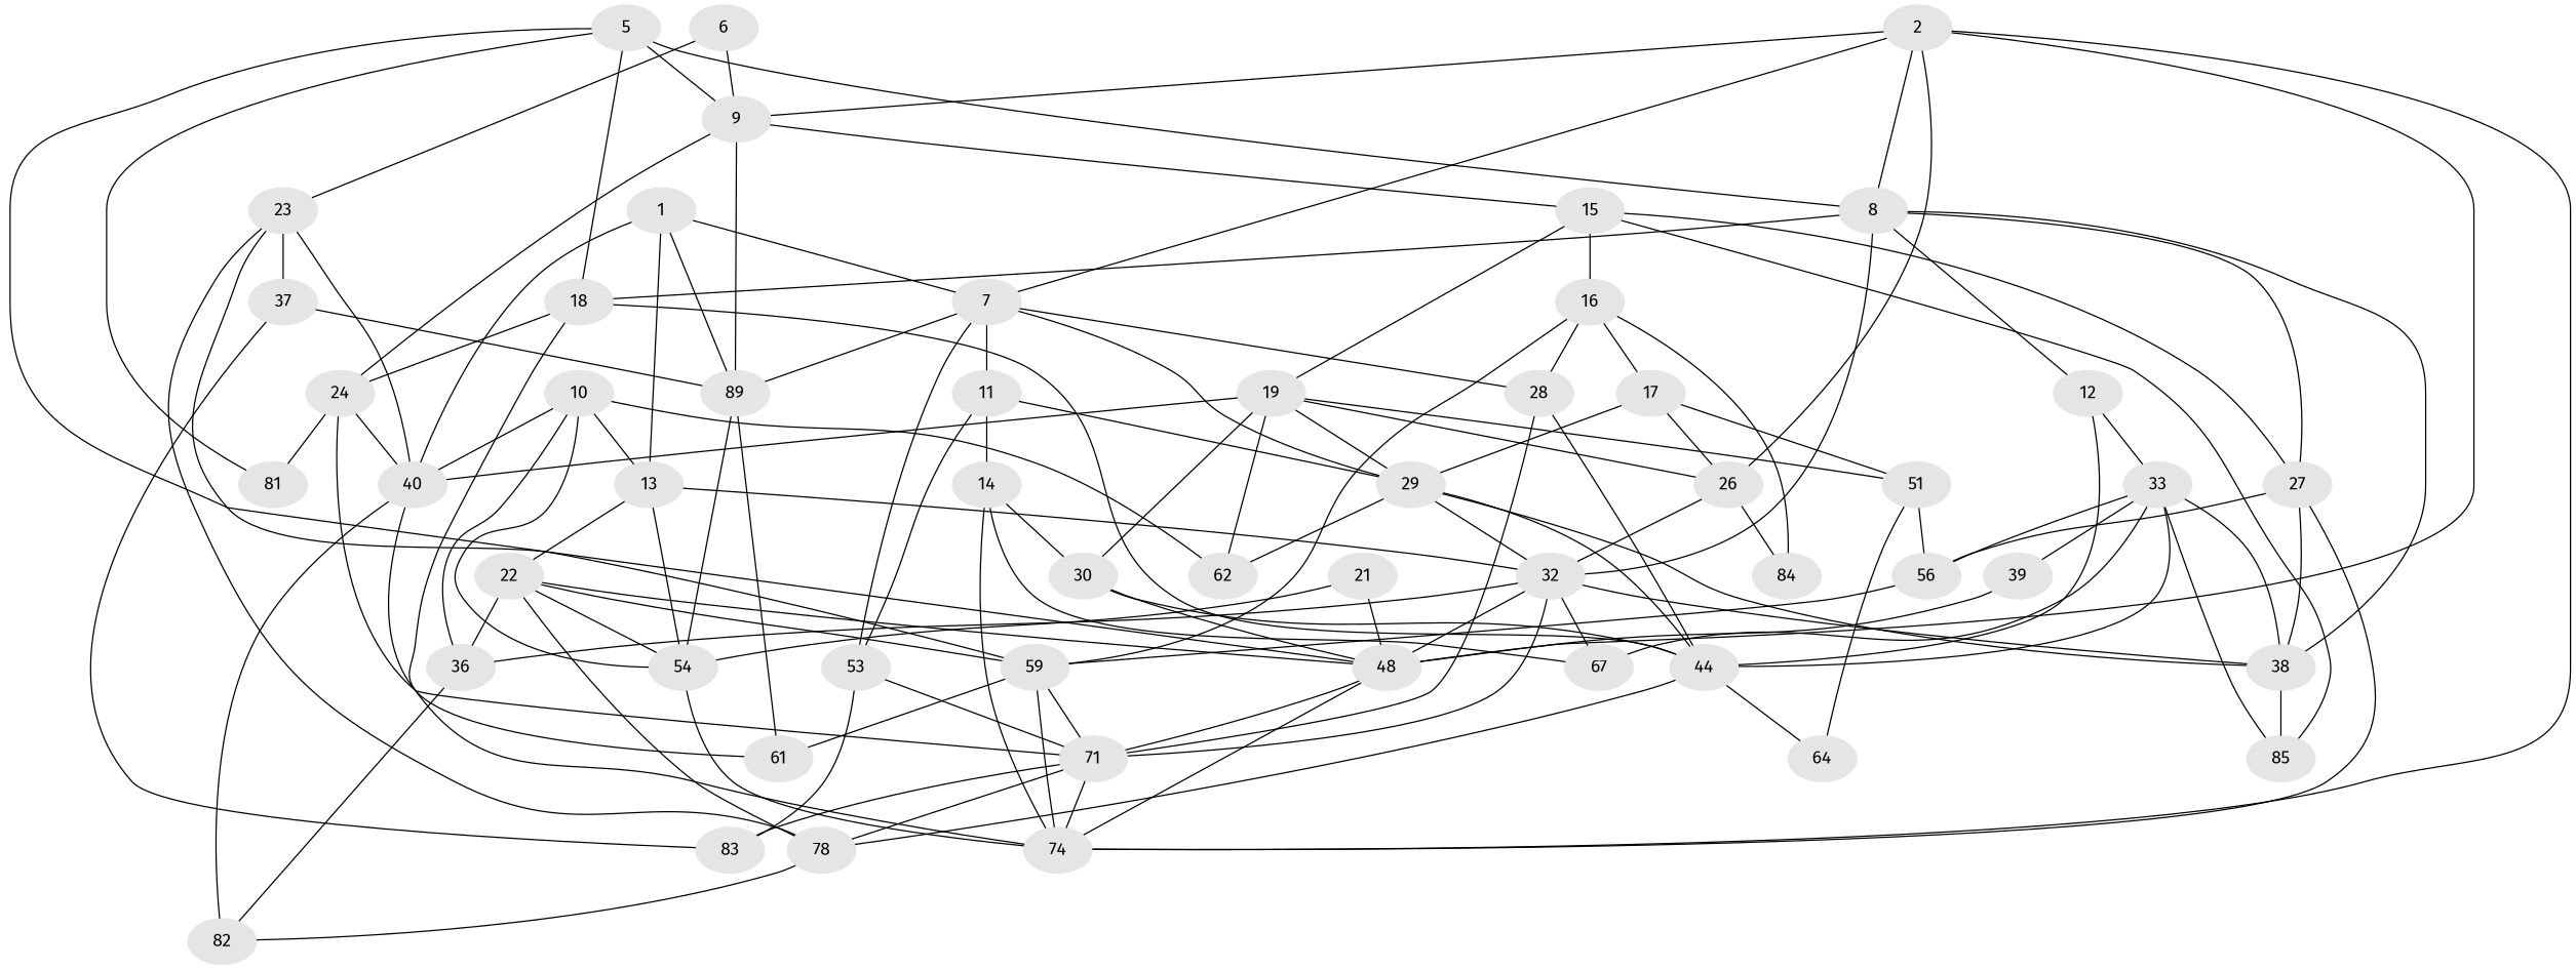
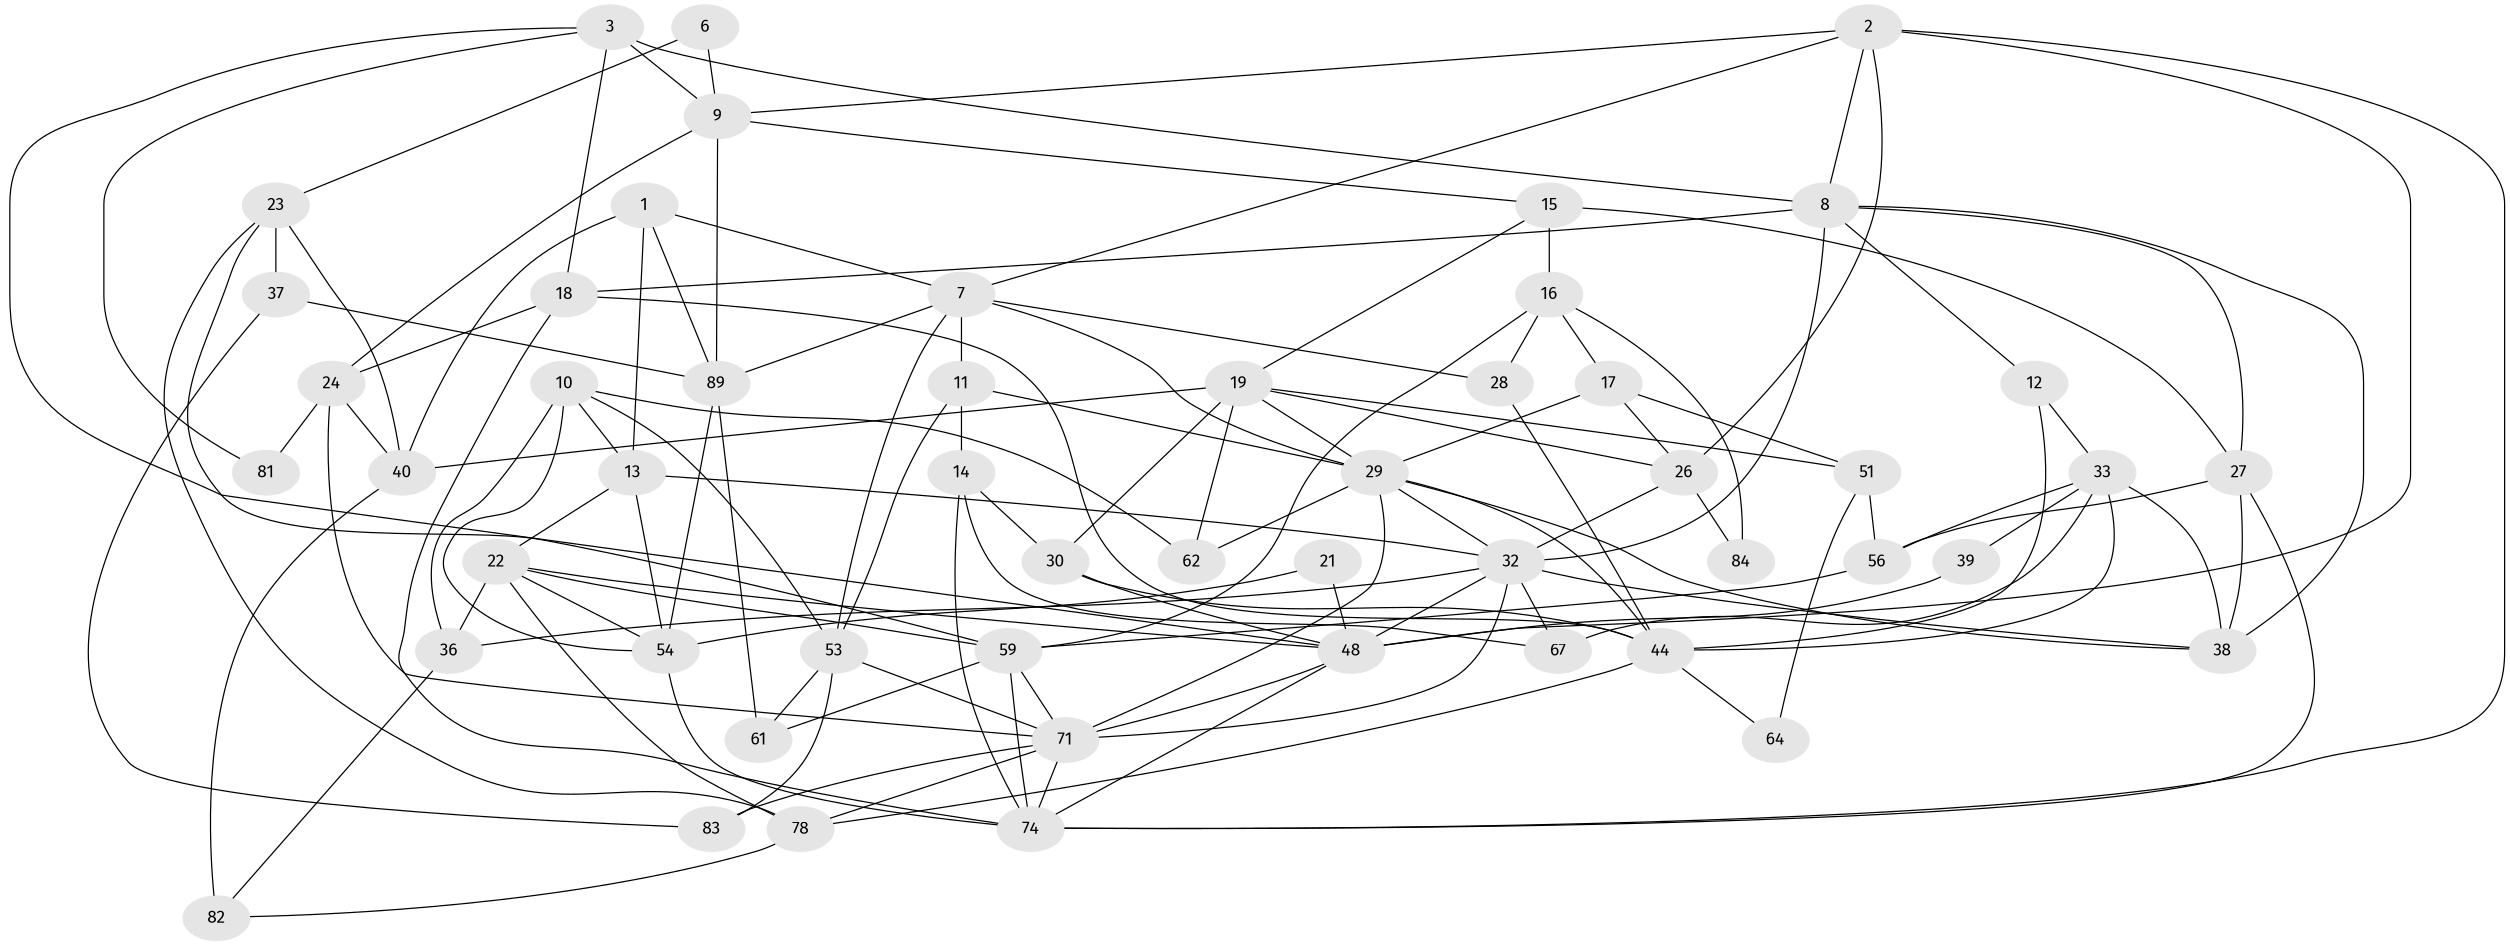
  graph {
    fontname="Fira Sans"
    node [color=gray90 fontname="Fira Sans" style=filled]
    edge [fontname="Fira Sans"]
    1 [super="+5"]
    7 [super="+73"]
    13 [super="+72"]
    40 [super="+75"]
    n5 [label=89 super="+79"]
    11
    28
    29 [super="+47"]
    53 [super="+66"]
    32 [super="+65"]
    22 [super="+42"]
    54 [super="+69"]
    82
    61
    2 [super="+52"]
    8 [super="+41"]
    9 [super="+31"]
    26 [super="+60"]
    48 [super="+77"]
    74 [super="+76"]
    18 [super="+70"]
    12
    27 [super="+45"]
    38 [super="+50"]
    15 [super="+34"]
    24 [super="+57"]
    84
    71 [super="+80"]
-   3 [super="+4" label=5]
+   3 [super="+4"]
    81
    44 [super="+63"]
    6
    23 [super="+43"]
    59 [super="+68"]
    78
    37
    14 [super="+35"]
    62
    83
    33 [super="+55"]
    56
    36
    67
-   85
    16
    19 [super="+20"]
    10 [super="+46"]
    30 [super="+58"]
    39
    64
    17 [super="+25"]
    51
    21
    1 -- 7
    1 -- 13
    1 -- 40 [weight=2]
    1 -- n5 [weight=2]
    7 -- n5
    7 -- 11
    7 -- 28
    7 -- 29
    7 -- 53
    13 -- 32
    13 -- 22
    13 -- 54
    40 -- 82
    n5 -- 54
    n5 -- 61
    11 -- 29
    11 -- 53
    11 -- 14
-   28 -- 71
+   29 -- 71
    28 -- 44
    29 -- 32
    29 -- 38
    29 -- 44
    29 -- 62
-   40 -- 61
+   53 -- 61
    53 -- 71
    53 -- 83
    32 -- 48
    32 -- 38
    32 -- 71
    32 -- 36
    32 -- 67
    22 -- 54
    22 -- 48
    22 -- 59
    22 -- 78
    22 -- 36
    54 -- 74
    2 -- 7
    2 -- 8
    2 -- 9
    2 -- 26
    2 -- 48
    2 -- 74
    8 -- 32
    8 -- 18
    8 -- 12
    8 -- 27
    8 -- 38
    9 -- n5 [weight=2]
    9 -- 15
    9 -- 24
    26 -- 32
    26 -- 84
    48 -- 74
    48 -- 71
    18 -- 74
    18 -- 24
    18 -- 44
    12 -- 44
    12 -- 33
    27 -- 74
    27 -- 38
    27 -- 56
-   38 -- 85
    15 -- 27
-   15 -- 85
    15 -- 16
    15 -- 19
    24 -- 40
    24 -- 71
    24 -- 81
    71 -- 74
    71 -- 78
    71 -- 83
    3 -- 8
    3 -- 9 [weight=2]
    3 -- 48
    3 -- 18
    3 -- 81
    44 -- 78
    44 -- 64
    6 -- 9
    6 -- 23
    23 -- 40
    23 -- 59
    23 -- 78
    23 -- 37
    59 -- 61
    59 -- 74
    59 -- 71
    78 -- 82
    37 -- n5
    37 -- 83
    14 -- 74
    14 -- 67
    14 -- 30
    33 -- 38
    33 -- 44
    33 -- 56
    33 -- 67
-   33 -- 85
    33 -- 39
    56 -- 59
    36 -- 82
    16 -- 28
    16 -- 84
    16 -- 59
    16 -- 17
    19 -- 40
    19 -- 29
    19 -- 26
    19 -- 62
    19 -- 30
    19 -- 51
    10 -- 13
-   10 -- 40
+   10 -- 53
    10 -- 54
    10 -- 62
    10 -- 36
    30 -- 48
    30 -- 44
    39 -- 48
    17 -- 29
    17 -- 26
    17 -- 51
    51 -- 56
    51 -- 64
    21 -- 54
    21 -- 48
  }
